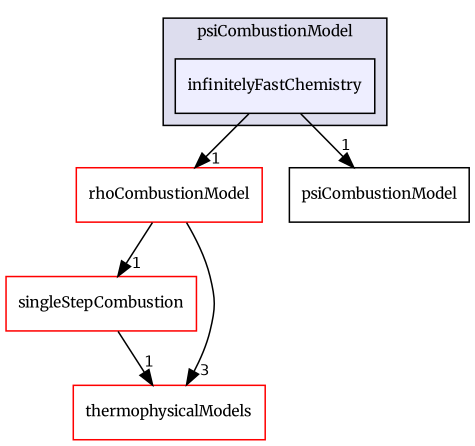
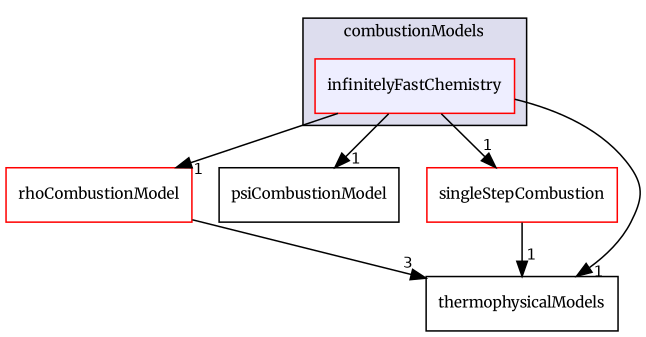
  digraph {
    compound=true
    fontname=Merriweather
    node [fontname=Merriweather fontsize=10 shape=box color=red]
    edge [fontname=Merriweather headlabel=1 labeldistance=1.5 labelfontname=Helvetica labelfontsize=10]
-   n1 [fillcolor="#eeeeff" label=infinitelyFastChemistry pencolor=black style=filled color=""]
+   n1 [fillcolor="#eeeeff" label=infinitelyFastChemistry pencolor=black style=filled]
    n2 [label=rhoCombustionModel]
    n3 [color=black label=psiCombustionModel]
    n4 [label=singleStepCombustion]
-   n5 [label=thermophysicalModels]
+   n5 [color=black label=thermophysicalModels]
    subgraph cluster_1 {
      bgcolor="#ddddee"
      fontsize=10
-     label=psiCombustionModel
+     label=combustionModels
      pencolor=black
      n1
    }
    n1 -> n2
    n1 -> n3
-   n2 -> n4
+   n1 -> n4
+   n1 -> n5
    n2 -> n5 [headlabel=3]
    n4 -> n5
  }
